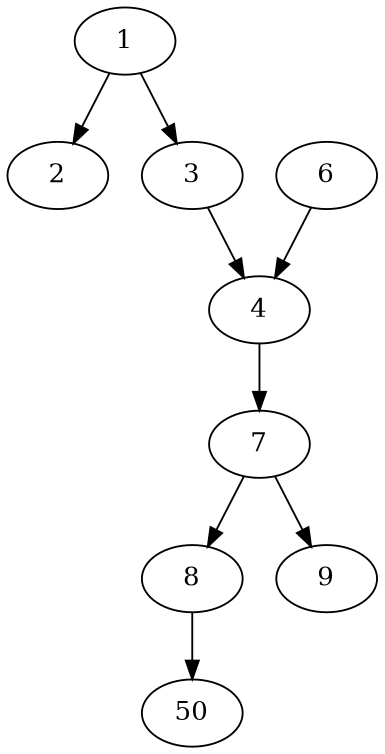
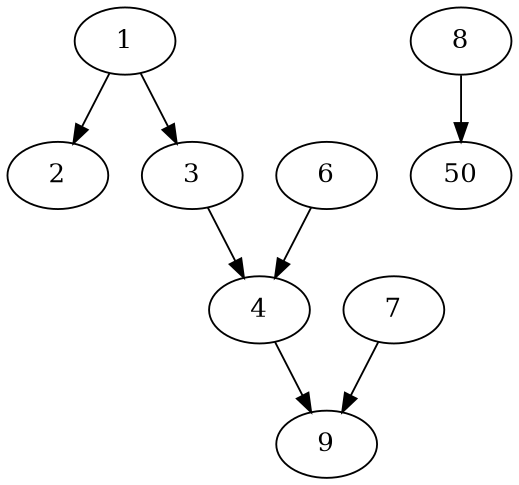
  digraph {
    node [alpha=0.18]
    1 [alpha=0.20 expect_size=15356437990314266]
    2 [alpha=0.02 expect_size=12480494136845139968]
    3 [alpha=0.13 expect_size=6321411719168000000]
    4 [expect_size=203575547080751448064]
    7 [expect_size=1959738251889860]
    6 [alpha=0.19 expect_size=381879590393964]
    8 [alpha=0.03 expect_size=1023951787447960]
    9 [alpha=0.15 expect_size=51781189828788355072]
    n9 [alpha=0.07 expect_size=487979276323669 label=50]
    1 -> 2
    1 -> 3
    3 -> 4
-   4 -> 7
-   7 -> 8
+   4 -> 9
    7 -> 9
    6 -> 4
    8 -> n9
  }
